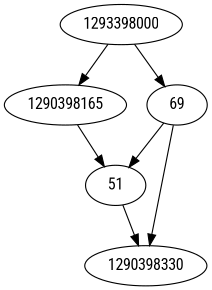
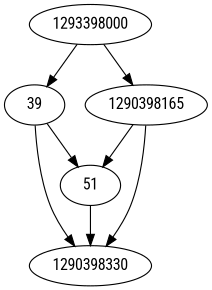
  strict digraph {
    fontname="Roboto Condensed"
    node [fontname="Roboto Condensed"]
    edge [fontname="Roboto Condensed"]
    n1 [label=51]
-   69
+   69 [label=39]
    1290398330
    1290398165
    n5 [label=1293398000]
    n1 -> 1290398330
    69 -> n1
    69 -> 1290398330
    1290398165 -> n1
+   1290398165 -> 1290398330
    n5 -> 69
    n5 -> 1290398165
  }
